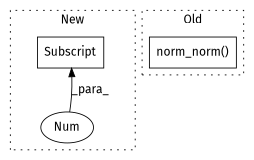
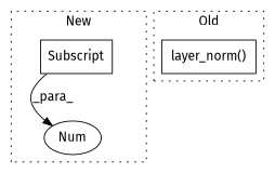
  digraph {
    fontname="Fira Sans"
    node [shape=box fontname="Fira Sans"]
    n1 [a=63 l="14,0" label=Subscript s="5379,0"]
    n2 [a=76 l=2 label=Num s=5390 shape=ellipse]
-   n3 [a=75 l="16,1" label="norm_norm()" s="4938,4965"]
+   n3 [a=75 l="16,1" label="layer_norm()" s="4938,4965"]
    subgraph cluster_1 {
      label=New
      style=dotted
      n1
      n2
    }
    subgraph cluster_2 {
      label=Old
      style=dotted
      n3
    }
-   n2 -> n1 [label=_para_ fontname="Fira Sans"]
+   n1 -> n2 [label=_para_ fontname="Fira Sans"]
  }
